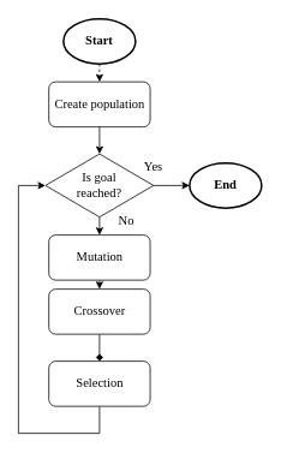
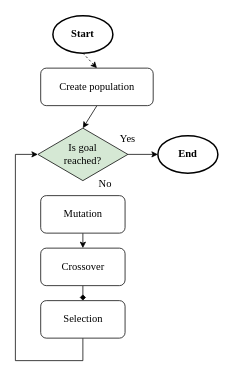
  <mxCell id="0" />
  <mxCell id="1" parent="0" />
  <mxCell id="2" style="edgeStyle=none;html=1;exitX=0.5;exitY=1;exitDx=0;exitDy=0;entryX=0.5;entryY=0;entryDx=0;entryDy=0;fontFamily=Times New Roman;fontSize=14;dashed=1;" edge="1" parent="1" source="3" target="6"><mxGeometry relative="1" as="geometry" /></mxCell>
  <mxCell id="3" value="Start" style="ellipse;whiteSpace=wrap;html=1;fontFamily=Times New Roman;fontSize=14;fontStyle=1;strokeWidth=2;" vertex="1" parent="1"><mxGeometry x="70" y="20" width="80" height="50" as="geometry" /></mxCell>
  <mxCell id="4" value="End" style="ellipse;whiteSpace=wrap;html=1;fontFamily=Times New Roman;fontSize=14;fontStyle=1;strokeWidth=2;" vertex="1" parent="1"><mxGeometry x="210" y="180" width="80" height="50" as="geometry" /></mxCell>
  <mxCell id="5" style="edgeStyle=none;html=1;exitX=0.5;exitY=1;exitDx=0;exitDy=0;entryX=0.5;entryY=0;entryDx=0;entryDy=0;fontFamily=Times New Roman;fontSize=14;" edge="1" parent="1" source="6" target="9"><mxGeometry relative="1" as="geometry" /></mxCell>
- <mxCell id="6" value="Create population" style="rounded=1;whiteSpace=wrap;html=1;strokeWidth=1;fontFamily=Times New Roman;fontSize=14;" vertex="1" parent="1"><mxGeometry x="53.75" y="90" width="112.5" height="50" as="geometry" /></mxCell>
- <mxCell id="7" style="edgeStyle=none;html=1;exitX=0.5;exitY=1;exitDx=0;exitDy=0;entryX=0.5;entryY=0;entryDx=0;entryDy=0;fontFamily=Times New Roman;fontSize=14;" edge="1" parent="1" source="9" target="11"><mxGeometry relative="1" as="geometry" /></mxCell>
+ <mxCell id="6" value="Create population" style="rounded=1;whiteSpace=wrap;html=1;strokeWidth=1;fontFamily=Times New Roman;fontSize=14;" vertex="1" parent="1"><mxGeometry x="53.75" y="90" width="150" height="50" as="geometry" /></mxCell>
  <mxCell id="8" style="edgeStyle=none;rounded=0;html=1;exitX=1;exitY=0.5;exitDx=0;exitDy=0;entryX=0;entryY=0.5;entryDx=0;entryDy=0;fontFamily=Times New Roman;fontSize=14;" edge="1" parent="1" source="9" target="4"><mxGeometry relative="1" as="geometry" /></mxCell>
- <mxCell id="9" value="Is goal&lt;br&gt;reached?" style="rhombus;whiteSpace=wrap;html=1;strokeWidth=1;fontFamily=Times New Roman;fontSize=14;" vertex="1" parent="1"><mxGeometry x="50" y="170" width="120" height="70" as="geometry" /></mxCell>
+ <mxCell id="9" value="Is goal&lt;br&gt;reached?" style="rhombus;whiteSpace=wrap;html=1;strokeWidth=1;fontFamily=Times New Roman;fontSize=14;fillColor=#d5e8d4;" vertex="1" parent="1"><mxGeometry x="50" y="170" width="120" height="70" as="geometry" /></mxCell>
  <mxCell id="10" style="edgeStyle=none;html=1;exitX=0.5;exitY=1;exitDx=0;exitDy=0;entryX=0.5;entryY=0;entryDx=0;entryDy=0;fontFamily=Times New Roman;fontSize=14;" edge="1" parent="1" source="11" target="13"><mxGeometry relative="1" as="geometry" /></mxCell>
  <mxCell id="11" value="Mutation" style="rounded=1;whiteSpace=wrap;html=1;strokeWidth=1;fontFamily=Times New Roman;fontSize=14;" vertex="1" parent="1"><mxGeometry x="53.75" y="260" width="112.5" height="50" as="geometry" /></mxCell>
  <mxCell id="12" style="edgeStyle=none;html=1;exitX=0.5;exitY=1;exitDx=0;exitDy=0;entryX=0.5;entryY=0;entryDx=0;entryDy=0;fontFamily=Times New Roman;fontSize=14;endArrow=diamond;" edge="1" parent="1" source="13" target="15"><mxGeometry relative="1" as="geometry" /></mxCell>
- <mxCell id="13" value="Crossover" style="rounded=1;whiteSpace=wrap;html=1;strokeWidth=1;fontFamily=Times New Roman;fontSize=14;" vertex="1" parent="1"><mxGeometry x="53.75" y="320" width="112.5" height="50" as="geometry" /></mxCell>
+ <mxCell id="13" value="Crossover" style="rounded=1;whiteSpace=wrap;html=1;strokeWidth=1;fontFamily=Times New Roman;fontSize=14;" vertex="1" parent="1"><mxGeometry x="53.75" y="330" width="112.5" height="50" as="geometry" /></mxCell>
  <mxCell id="14" style="edgeStyle=none;html=1;exitX=0.5;exitY=1;exitDx=0;exitDy=0;entryX=0;entryY=0.5;entryDx=0;entryDy=0;fontFamily=Times New Roman;fontSize=14;rounded=0;" edge="1" parent="1" source="15" target="9"><mxGeometry relative="1" as="geometry"><Array as="points"><mxPoint x="110" y="480" /><mxPoint x="20" y="480" /><mxPoint x="20" y="205" /></Array></mxGeometry></mxCell>
  <mxCell id="15" value="Selection" style="rounded=1;whiteSpace=wrap;html=1;strokeWidth=1;fontFamily=Times New Roman;fontSize=14;" vertex="1" parent="1"><mxGeometry x="53.75" y="400" width="112.5" height="50" as="geometry" /></mxCell>
  <mxCell id="16" value="Yes" style="text;html=1;strokeColor=none;fillColor=none;align=center;verticalAlign=middle;whiteSpace=wrap;rounded=0;strokeWidth=1;fontFamily=Times New Roman;fontSize=14;" vertex="1" parent="1"><mxGeometry x="140" y="170" width="60" height="30" as="geometry" /></mxCell>
  <mxCell id="17" value="No" style="text;html=1;strokeColor=none;fillColor=none;align=center;verticalAlign=middle;whiteSpace=wrap;rounded=0;strokeWidth=1;fontFamily=Times New Roman;fontSize=14;" vertex="1" parent="1"><mxGeometry x="110" y="230" width="60" height="30" as="geometry" /></mxCell>
